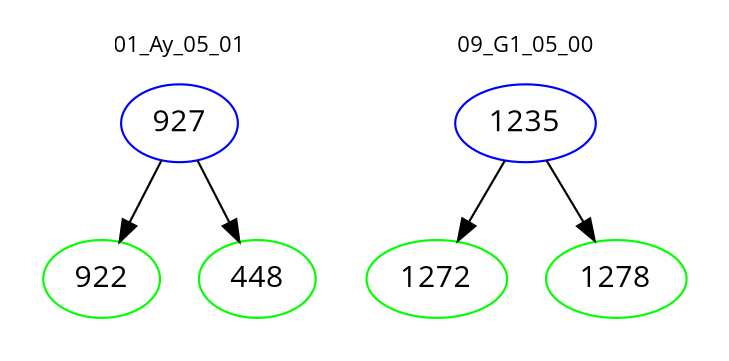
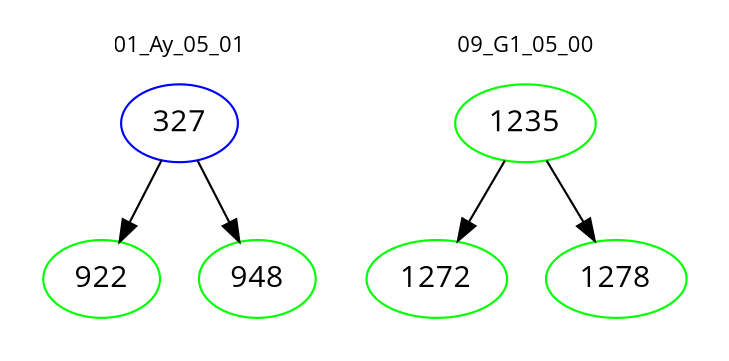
  digraph {
    fontname="Open Sans"
    node [color=green fontname="Open Sans"]
    edge [color=black fontname="Open Sans"]
-   n1 [color=blue label=927]
+   n1 [color=blue label=327]
    n2 [label=922]
-   n3 [label=448]
-   n4 [color=blue label=1235]
+   n3 [label=948]
+   n4 [label=1235]
    n5 [label=1272]
    n6 [label=1278]
    subgraph cluster_1 {
      color=white
      fontsize=10
      label="01_Ay_05_01"
      n1
      n2
      n3
    }
    subgraph cluster_2 {
      color=white
      fontsize=10
      label="09_G1_05_00"
      n4
      n5
      n6
    }
    n1 -> n2
    n1 -> n3
    n4 -> n5
    n4 -> n6
  }
